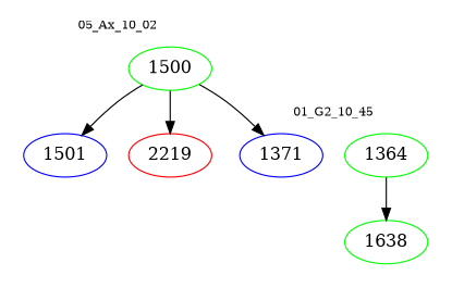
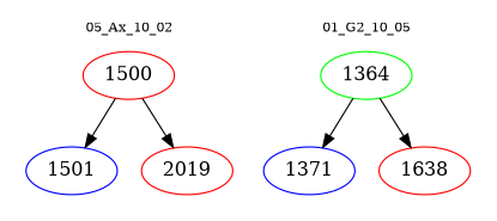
  digraph {
    node [color=green]
    edge [color=black]
-   n1 [label=1500]
+   n1 [color=red label=1500]
    n2 [color=blue label=1501]
-   n3 [color=red label=2219]
+   n3 [color=red label=2019]
    n4 [label=1364]
    n5 [color=blue label=1371]
-   n6 [label=1638]
+   n6 [color=red label=1638]
    subgraph cluster_1 {
      color=white
      fontsize=10
      label="05_Ax_10_02"
      n1
      n2
      n3
    }
    subgraph cluster_2 {
      color=white
      fontsize=10
-     label="01_G2_10_45"
+     label="01_G2_10_05"
      n4
      n5
      n6
    }
    n1 -> n2
    n1 -> n3
-   n1 -> n5
+   n4 -> n5
    n4 -> n6
  }
